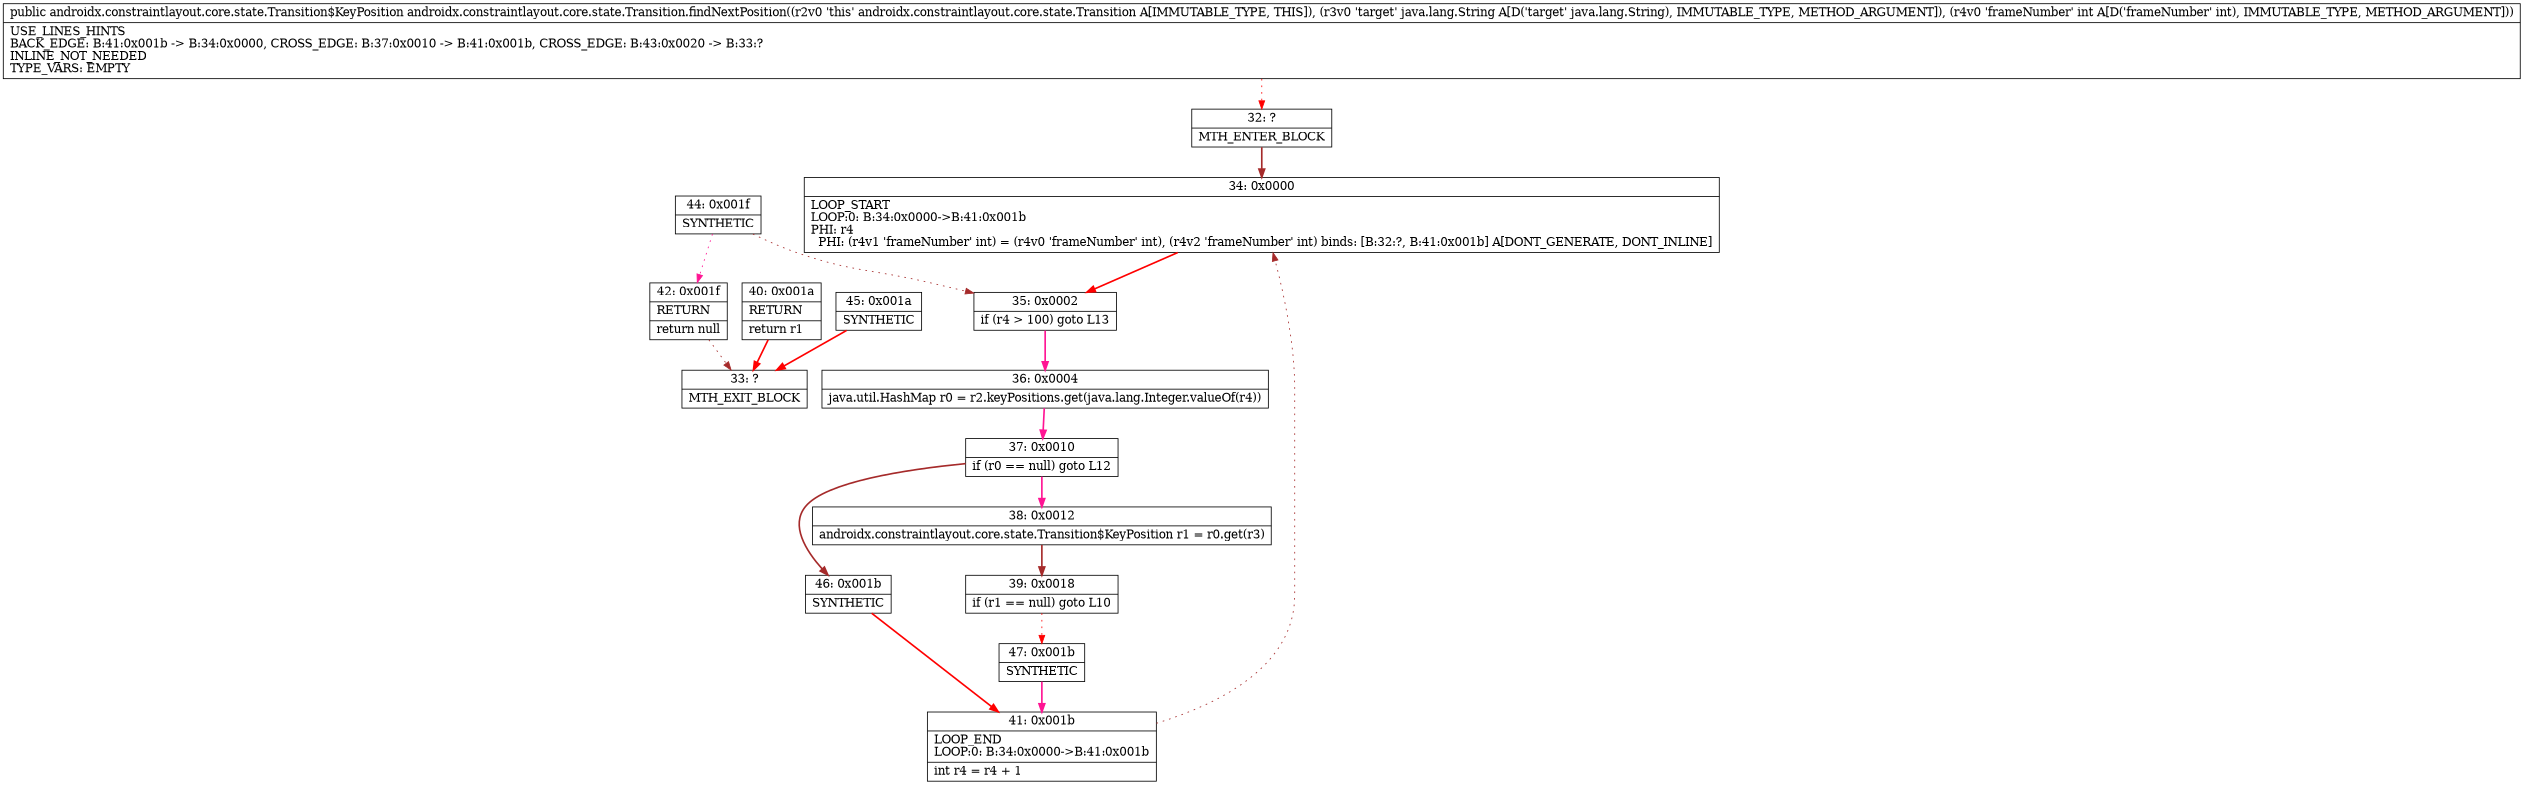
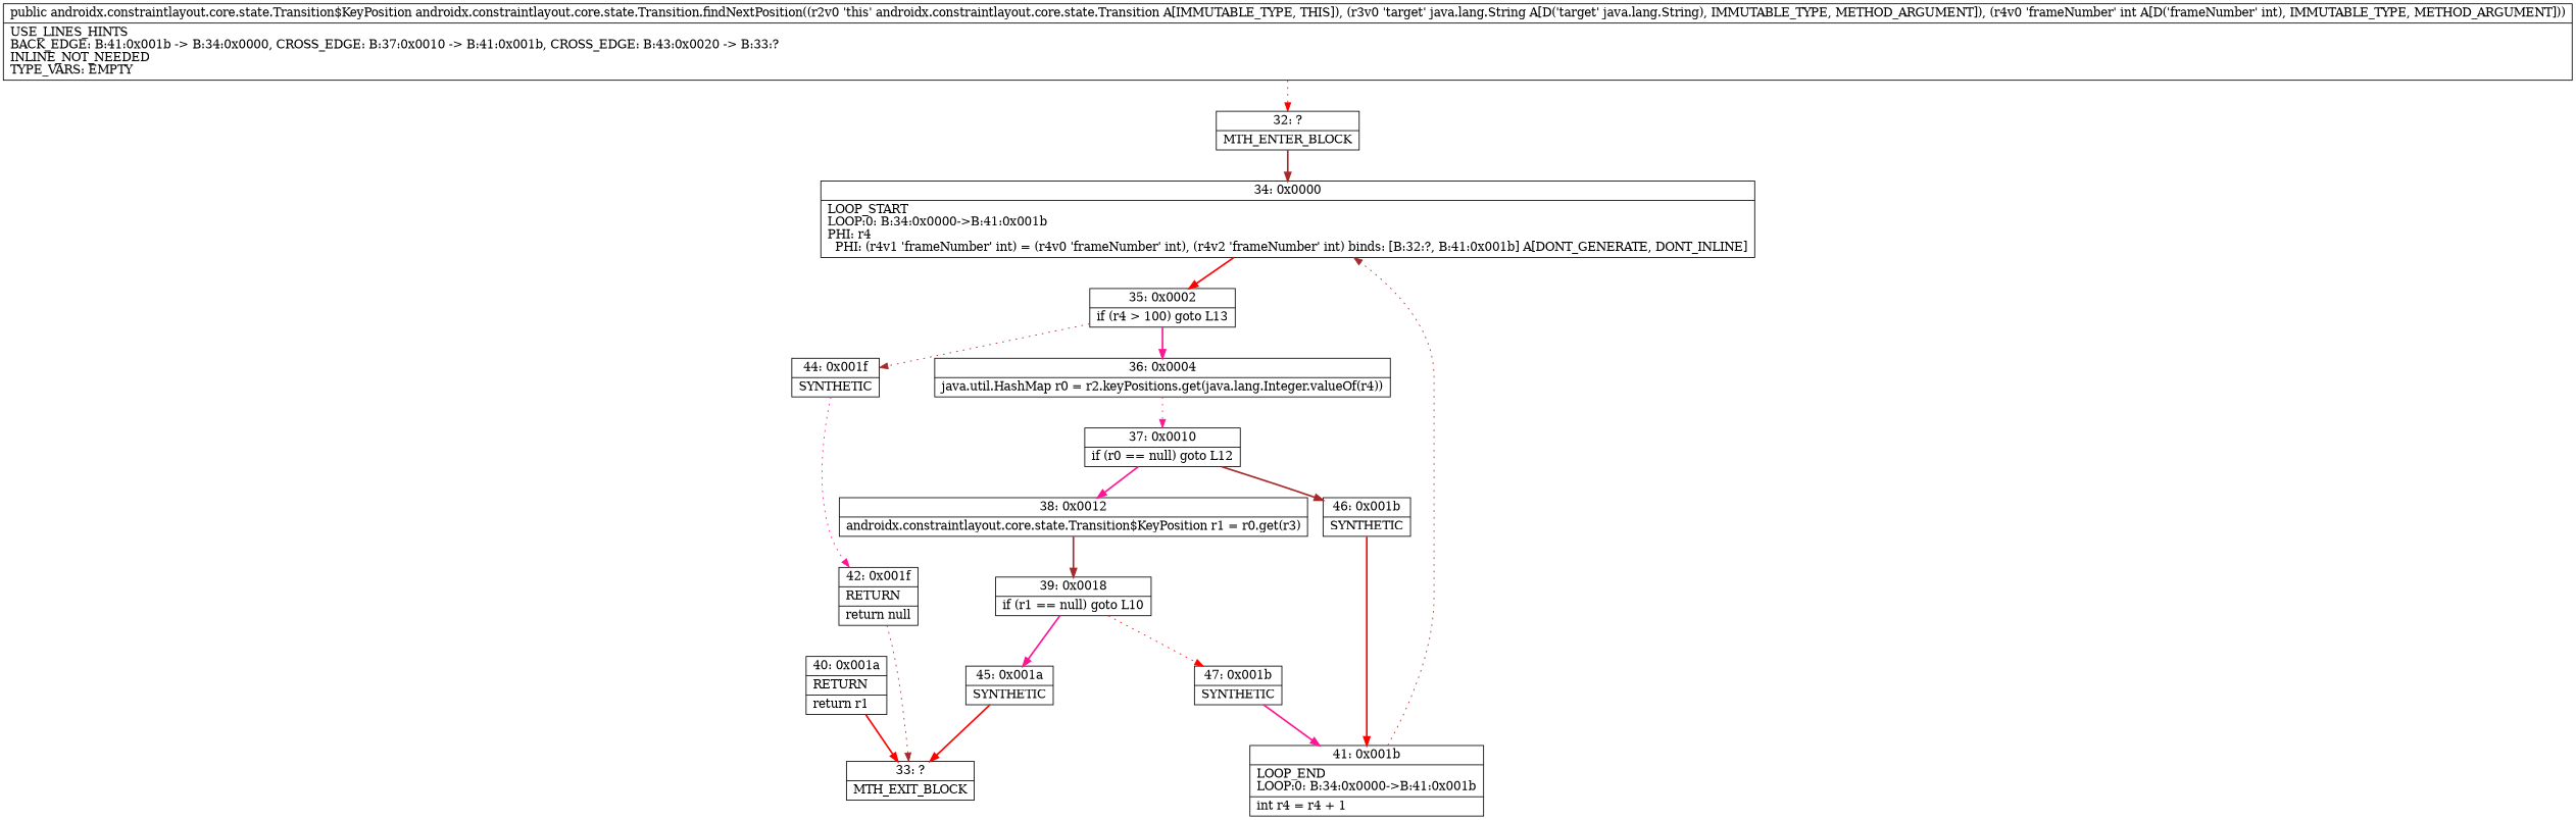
  digraph {
    node [shape=record]
    edge [color=brown style=bold]
    n1 [label="{32\:\ ?|MTH_ENTER_BLOCK\l}"]
    n2 [label="{34\:\ 0x0000|LOOP_START\lLOOP:0: B:34:0x0000\-\>B:41:0x001b\lPHI: r4 \l  PHI: (r4v1 'frameNumber' int) = (r4v0 'frameNumber' int), (r4v2 'frameNumber' int) binds: [B:32:?, B:41:0x001b] A[DONT_GENERATE, DONT_INLINE]\l}"]
    n3 [label="{35\:\ 0x0002|if (r4 \> 100) goto L13\l}"]
    n4 [label="{36\:\ 0x0004|java.util.HashMap r0 = r2.keyPositions.get(java.lang.Integer.valueOf(r4))\l}"]
    n5 [label="{44\:\ 0x001f|SYNTHETIC\l}"]
    n6 [label="{37\:\ 0x0010|if (r0 == null) goto L12\l}"]
    n7 [label="{42\:\ 0x001f|RETURN\l|return null\l}"]
    n8 [label="{38\:\ 0x0012|androidx.constraintlayout.core.state.Transition$KeyPosition r1 = r0.get(r3)\l}"]
    n9 [label="{46\:\ 0x001b|SYNTHETIC\l}"]
    n10 [label="{39\:\ 0x0018|if (r1 == null) goto L10\l}"]
    n11 [label="{41\:\ 0x001b|LOOP_END\lLOOP:0: B:34:0x0000\-\>B:41:0x001b\l|int r4 = r4 + 1\l}"]
    n12 [label="{45\:\ 0x001a|SYNTHETIC\l}"]
    n13 [label="{47\:\ 0x001b|SYNTHETIC\l}"]
    n14 [label="{33\:\ ?|MTH_EXIT_BLOCK\l}"]
    n15 [label="{40\:\ 0x001a|RETURN\l|return r1\l}"]
    n16 [label="{public androidx.constraintlayout.core.state.Transition$KeyPosition androidx.constraintlayout.core.state.Transition.findNextPosition((r2v0 'this' androidx.constraintlayout.core.state.Transition A[IMMUTABLE_TYPE, THIS]), (r3v0 'target' java.lang.String A[D('target' java.lang.String), IMMUTABLE_TYPE, METHOD_ARGUMENT]), (r4v0 'frameNumber' int A[D('frameNumber' int), IMMUTABLE_TYPE, METHOD_ARGUMENT]))  | USE_LINES_HINTS\lBACK_EDGE: B:41:0x001b \-\> B:34:0x0000, CROSS_EDGE: B:37:0x0010 \-\> B:41:0x001b, CROSS_EDGE: B:43:0x0020 \-\> B:33:?\lINLINE_NOT_NEEDED\lTYPE_VARS: EMPTY\l}"]
    n1 -> n2
    n2 -> n3 [color=red]
    n3 -> n4 [color=deeppink]
-   n5 -> n3 [style=dotted]
-   n4 -> n6 [color=deeppink]
+   n3 -> n5 [style=dotted]
+   n4 -> n6 [color=deeppink style=dotted]
    n5 -> n7 [color=deeppink style=dotted]
    n6 -> n8 [color=deeppink]
    n6 -> n9
    n7 -> n14 [style=dotted]
    n8 -> n10
    n9 -> n11 [color=red]
+   n10 -> n12 [color=deeppink]
    n10 -> n13 [color=red style=dotted]
    n11 -> n2 [style=dotted]
    n12 -> n14 [color=red]
    n13 -> n11 [color=deeppink]
    n15 -> n14 [color=red]
    n16 -> n1 [color=red style=dotted]
  }
